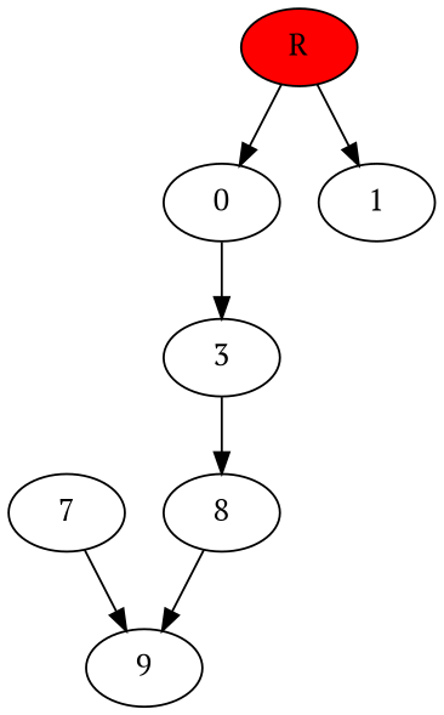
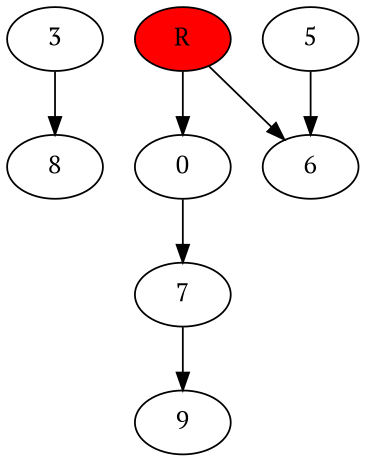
  digraph {
    fontname="PT Serif"
    node [fontname="PT Serif"]
    edge [fontname="PT Serif"]
    8
    9
    3
    n4 [label=0]
-   1
+   5
+   1 [label=6]
    7
    R [fillcolor="#ff0000" style=filled]
-   8 -> 9
    3 -> 8
-   n4 -> 3
+   n4 -> 7
+   5 -> 1
    7 -> 9
    R -> n4
    R -> 1
  }
